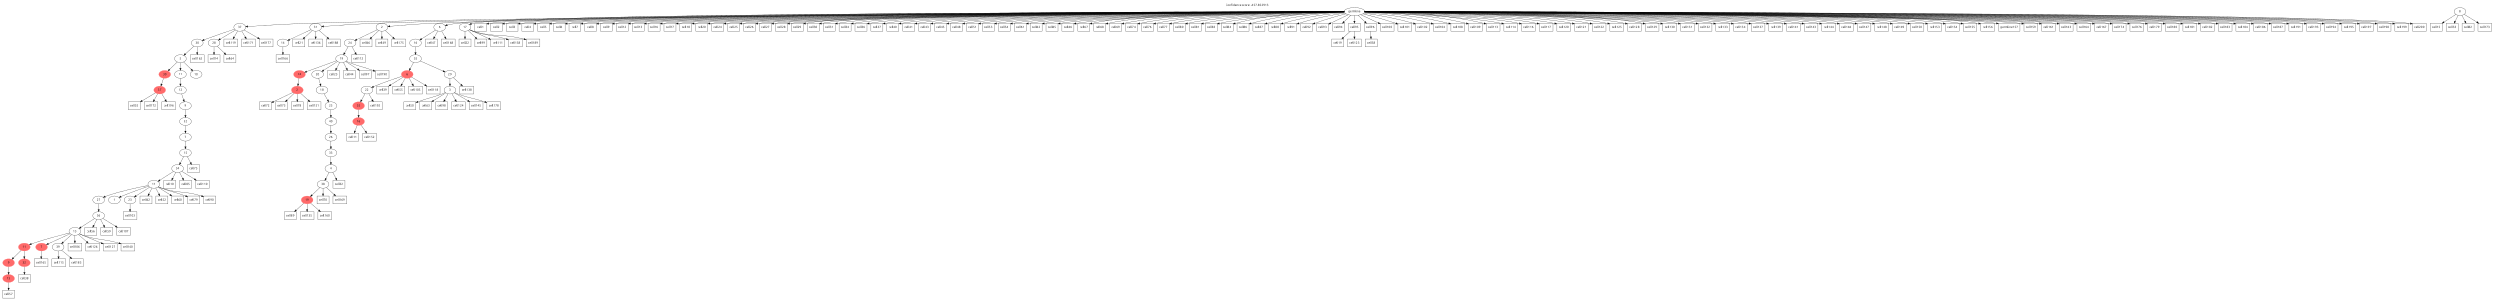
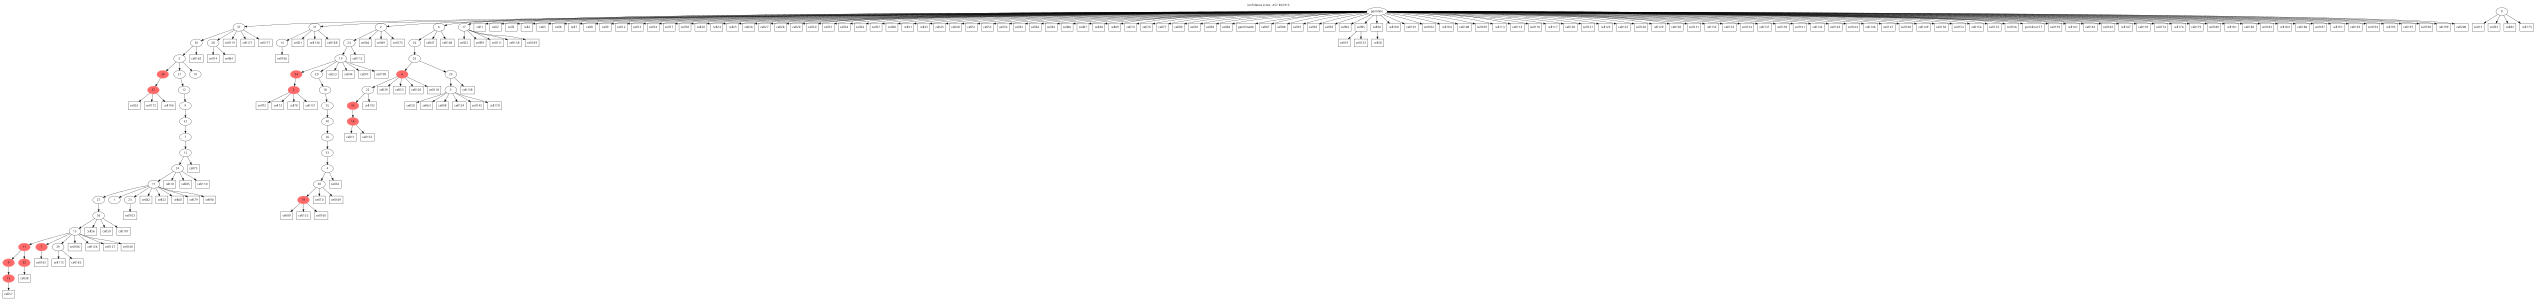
  digraph {
    fontname=Ubuntu
    label="Confidence score: -457.852913"
    labelloc=t
    node [fontname=Ubuntu shape=box]
    edge [fontname=Ubuntu]
    n1 [color=indianred1 label=30 style=filled shape=""]
    n2 [color=indianred1 label=37 style=filled shape=""]
    cell35
    cell172
    cell196
    n6 [color=indianred1 label=9 style=filled shape=""]
    n7 [color=indianred1 label=15 style=filled shape=""]
    cell57
    n9 [color=indianred1 label=11 style=filled shape=""]
    n10 [color=indianred1 label=32 style=filled shape=""]
    cell38
    n12 [label=13 shape=""]
    n13 [color=indianred1 label=7 style=filled shape=""]
    n14 [label=39 shape=""]
    cell106
    cell126
    cell127
    cell140
    cell165
    cell115
    cell185
    n22 [label=36 shape=""]
    cell56
    cell59
    cell107
    n26 [label=27 shape=""]
    n27 [label=11 shape=""]
    n28 [label=1 shape=""]
    n29 [label=23 shape=""]
    cell42
    cell52
    cell60
    cell79
    cell90
    cell103
    n36 [label=34 shape=""]
    cell10
    cell85
    cell110
    n40 [label=15 shape=""]
    cell75
    n42 [label=7 shape=""]
    n43 [label=32 shape=""]
    n44 [label=9 shape=""]
    n45 [label=12 shape=""]
    n46 [label=21 shape=""]
    n47 [label=5 shape=""]
    n48 [label=10 shape=""]
    n49 [label=30 shape=""]
    cell162
    n51 [label=37 shape=""]
    n52 [label=28 shape=""]
    cell119
    cell171
    cell177
    cell14
    cell64
    n58 [label=31 shape=""]
    n59 [label=14 shape=""]
    cell21
    cell136
    cell188
    cell166
    n64 [color=indianred1 label=24 style=filled shape=""]
    n65 [color=indianred1 label=2 style=filled shape=""]
    cell72
    cell73
    cell78
    cell151
    n70 [label=38 shape=""]
    n71 [color=indianred1 label=19 style=filled shape=""]
    cell70
    cell169
    cell89
    cell135
    cell160
    n77 [label=4 shape=""]
    cell32
    n79 [label=33 shape=""]
    n80 [label=26 shape=""]
    n81 [label=40 shape=""]
    n82 [label=25 shape=""]
    n83 [label=18 shape=""]
    n84 [label=20 shape=""]
    n85 [label=19 shape=""]
    cell23
    cell44
    cell97
    cell190
    n90 [label=24 shape=""]
    cell112
    n92 [label=2 shape=""]
    cell46
    cell49
    cell175
    n96 [color=indianred1 label=35 style=filled shape=""]
    n97 [color=indianred1 label=16 style=filled shape=""]
    cell11
    cell152
    n100 [label=22 shape=""]
    cell192
    n102 [color=indianred1 label=6 style=filled shape=""]
    cell39
    cell55
    cell105
    cell118
    n107 [label=29 shape=""]
    n108 [label=3 shape=""]
    cell138
    cell50
    cell63
    cell98
    cell124
    cell145
    cell178
    n116 [label=35 shape=""]
    n117 [label=16 shape=""]
    n118 [label=6 shape=""]
    cell47
    cell168
    n121 [label=germline shape=""]
    n122 [label=17 shape=""]
    cell1
    cell2
    cell3
    cell4
    cell5
    cell6
    cell7
    cell8
    cell9
    cell12
    cell13
    cell16
    cell17
    cell18
    cell20
    cell24
    cell25
    cell26
    cell27
    cell28
    cell29
    cell30
    cell31
    cell34
    cell36
    cell37
    cell40
    cell41
    cell43
    cell45
    cell48
    cell51
    cell53
    cell54
    cell61
    cell62
    cell65
    cell66
    cell67
    cell68
    cell69
    cell74
    cell76
    cell77
    cell80
    cell81
    cell83
    cell84
-   cell86
+   cell86 [label=germline86]
    cell87
    cell88
    cell91
    cell92
    cell93
    cell94
    cell95
    cell96
    cell100
    cell101
    cell102
    cell104
    cell108
    cell109
    cell113
    cell114
    cell116
    cell117
    cell120
    cell121
    cell122
    cell125
    cell128
    cell129
    cell130
    cell131
    cell132
    cell133
    cell134
    cell137
    cell139
    cell141
+   cell142
    cell143
    cell144
    cell146
    cell147
    cell148
    cell149
    cell150
    cell153
    cell154
    cell155
    cell156
    n216 [label=germline157]
    cell159
    cell161
    cell163
    cell164
    cell167
+   cell170
    cell174
    cell176
    cell179
    cell180
    cell181
    cell182
    cell183
    cell184
    cell186
    cell187
    cell191
    cell193
    cell194
    cell195
    cell197
    cell198
    cell199
    cell200
    cell22
    cell99
    cell111
    cell158
    cell189
    n246 [label=8 shape=""]
    cell15
    cell33
    cell82
    cell173
    cell19
    cell123
    cell58
    n1 -> n2
    n2 -> cell35
    n2 -> cell172
    n2 -> cell196
    n6 -> n7
    n7 -> cell57
    n9 -> n6
    n9 -> n10
    n10 -> cell38
    n12 -> n9
    n12 -> n13
    n12 -> n14
    n12 -> cell106
    n12 -> cell126
    n12 -> cell127
    n12 -> cell140
    n13 -> cell165
    n14 -> cell115
    n14 -> cell185
    n22 -> n12
    n22 -> cell56
    n22 -> cell59
    n22 -> cell107
    n26 -> n22
    n27 -> n26
    n27 -> n28
    n27 -> n29
    n27 -> cell42
    n27 -> cell52
    n27 -> cell60
    n27 -> cell79
    n27 -> cell90
    n29 -> cell103
    n36 -> n27
    n36 -> cell10
    n36 -> cell85
    n36 -> cell110
    n40 -> n36
    n40 -> cell75
    n42 -> n40
    n43 -> n42
    n44 -> n43
    n45 -> n44
    n46 -> n45
    n47 -> n1
    n47 -> n46
    n47 -> n48
    n49 -> n47
    n49 -> cell162
    n51 -> n49
    n51 -> n52
    n51 -> cell119
    n51 -> cell171
    n51 -> cell177
    n52 -> cell14
    n52 -> cell64
    n58 -> n59
    n58 -> cell21
    n58 -> cell136
    n58 -> cell188
    n59 -> cell166
    n64 -> n65
    n65 -> cell72
    n65 -> cell73
    n65 -> cell78
    n65 -> cell151
    n70 -> n71
    n70 -> cell70
    n70 -> cell169
    n71 -> cell89
    n71 -> cell135
    n71 -> cell160
    n77 -> n70
    n77 -> cell32
    n79 -> n77
    n80 -> n79
    n81 -> n80
    n82 -> n81
    n83 -> n82
    n84 -> n83
    n85 -> n64
    n85 -> n84
    n85 -> cell23
    n85 -> cell44
    n85 -> cell97
    n85 -> cell190
    n90 -> n85
    n90 -> cell112
    n92 -> n90
    n92 -> cell46
    n92 -> cell49
    n92 -> cell175
    n96 -> n97
    n97 -> cell11
    n97 -> cell152
    n100 -> n96
    n100 -> cell192
    n102 -> n100
    n102 -> cell39
    n102 -> cell55
    n102 -> cell105
    n102 -> cell118
    n107 -> n108
    n107 -> cell138
    n108 -> cell50
    n108 -> cell63
    n108 -> cell98
    n108 -> cell124
    n108 -> cell145
    n108 -> cell178
    n116 -> n102
    n116 -> n107
    n117 -> n116
    n118 -> n117
    n118 -> cell47
    n118 -> cell168
    n121 -> n51
    n121 -> n58
    n121 -> n92
    n121 -> n118
    n121 -> n122
    n121 -> cell1
    n121 -> cell2
    n121 -> cell3
    n121 -> cell4
    n121 -> cell5
    n121 -> cell6
    n121 -> cell7
    n121 -> cell8
    n121 -> cell9
    n121 -> cell12
    n121 -> cell13
    n121 -> cell16
    n121 -> cell17
    n121 -> cell18
    n121 -> cell20
    n121 -> cell24
    n121 -> cell25
    n121 -> cell26
    n121 -> cell27
    n121 -> cell28
    n121 -> cell29
    n121 -> cell30
    n121 -> cell31
    n121 -> cell34
    n121 -> cell36
    n121 -> cell37
    n121 -> cell40
    n121 -> cell41
    n121 -> cell43
    n121 -> cell45
    n121 -> cell48
    n121 -> cell51
    n121 -> cell53
    n121 -> cell54
    n121 -> cell61
    n121 -> cell62
    n121 -> cell65
    n121 -> cell66
    n121 -> cell67
    n121 -> cell68
    n121 -> cell69
    n121 -> cell74
    n121 -> cell76
    n121 -> cell77
    n121 -> cell80
    n121 -> cell81
    n121 -> cell83
    n121 -> cell84
    n121 -> cell86
    n121 -> cell87
    n121 -> cell88
    n121 -> cell91
    n121 -> cell92
    n121 -> cell93
    n121 -> cell94
    n121 -> cell95
    n121 -> cell96
    n121 -> cell100
    n121 -> cell101
    n121 -> cell102
    n121 -> cell104
    n121 -> cell108
    n121 -> cell109
    n121 -> cell113
    n121 -> cell114
    n121 -> cell116
    n121 -> cell117
    n121 -> cell120
    n121 -> cell121
    n121 -> cell122
    n121 -> cell125
    n121 -> cell128
    n121 -> cell129
    n121 -> cell130
    n121 -> cell131
    n121 -> cell132
    n121 -> cell133
    n121 -> cell134
    n121 -> cell137
    n121 -> cell139
    n121 -> cell141
+   n121 -> cell142
    n121 -> cell143
    n121 -> cell144
    n121 -> cell146
    n121 -> cell147
    n121 -> cell148
    n121 -> cell149
    n121 -> cell150
    n121 -> cell153
    n121 -> cell154
    n121 -> cell155
    n121 -> cell156
    n121 -> n216
    n121 -> cell159
    n121 -> cell161
    n121 -> cell163
    n121 -> cell164
    n121 -> cell167
+   n121 -> cell170
    n121 -> cell174
    n121 -> cell176
    n121 -> cell179
    n121 -> cell180
    n121 -> cell181
    n121 -> cell182
    n121 -> cell183
    n121 -> cell184
    n121 -> cell186
    n121 -> cell187
    n121 -> cell191
    n121 -> cell193
    n121 -> cell194
    n121 -> cell195
    n121 -> cell197
    n121 -> cell198
    n121 -> cell199
    n121 -> cell200
    n122 -> cell22
    n122 -> cell99
    n122 -> cell111
    n122 -> cell158
    n122 -> cell189
    cell95 -> cell19
    cell95 -> cell123
    cell96 -> cell58
    n246 -> cell15
    n246 -> cell33
    n246 -> cell82
    n246 -> cell173
  }
